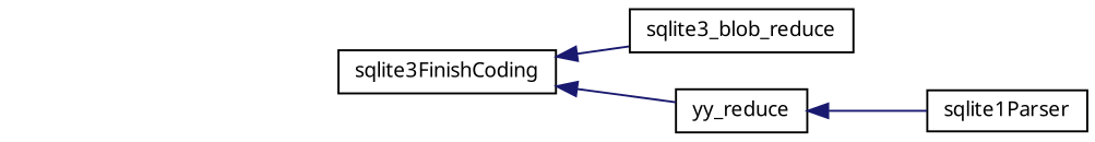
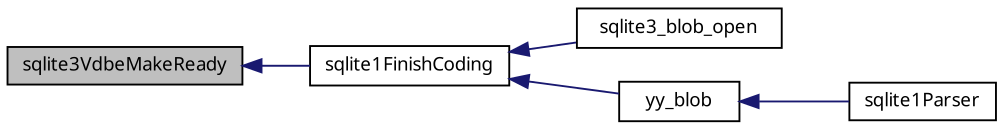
  digraph {
    fontname="Noto Sans"
    rankdir=LR
    node [color=black fillcolor=white fontname="Noto Sans" fontsize=10 shape=record style=filled]
    edge [color=midnightblue dir=back fontname="Noto Sans" fontsize=10 labelfontname=FreeSans labelfontsize=10 style=solid]
-   n2 [height=0.2 label=sqlite3FinishCoding width=0.4]
-   n3 [height=0.2 label=sqlite3_blob_reduce width=0.4]
-   n4 [height=0.2 label=yy_reduce width=0.4]
+   n1 [fillcolor=grey75 fontcolor=black height=0.2 label=sqlite3VdbeMakeReady width=0.4]
+   n2 [height=0.2 label=sqlite1FinishCoding width=0.4]
+   n3 [height=0.2 label=sqlite3_blob_open width=0.4]
+   n4 [height=0.2 label=yy_blob width=0.4]
    n5 [height=0.2 label=sqlite1Parser width=0.4]
+   n1 -> n2
    n2 -> n3
    n2 -> n4
    n4 -> n5
  }
